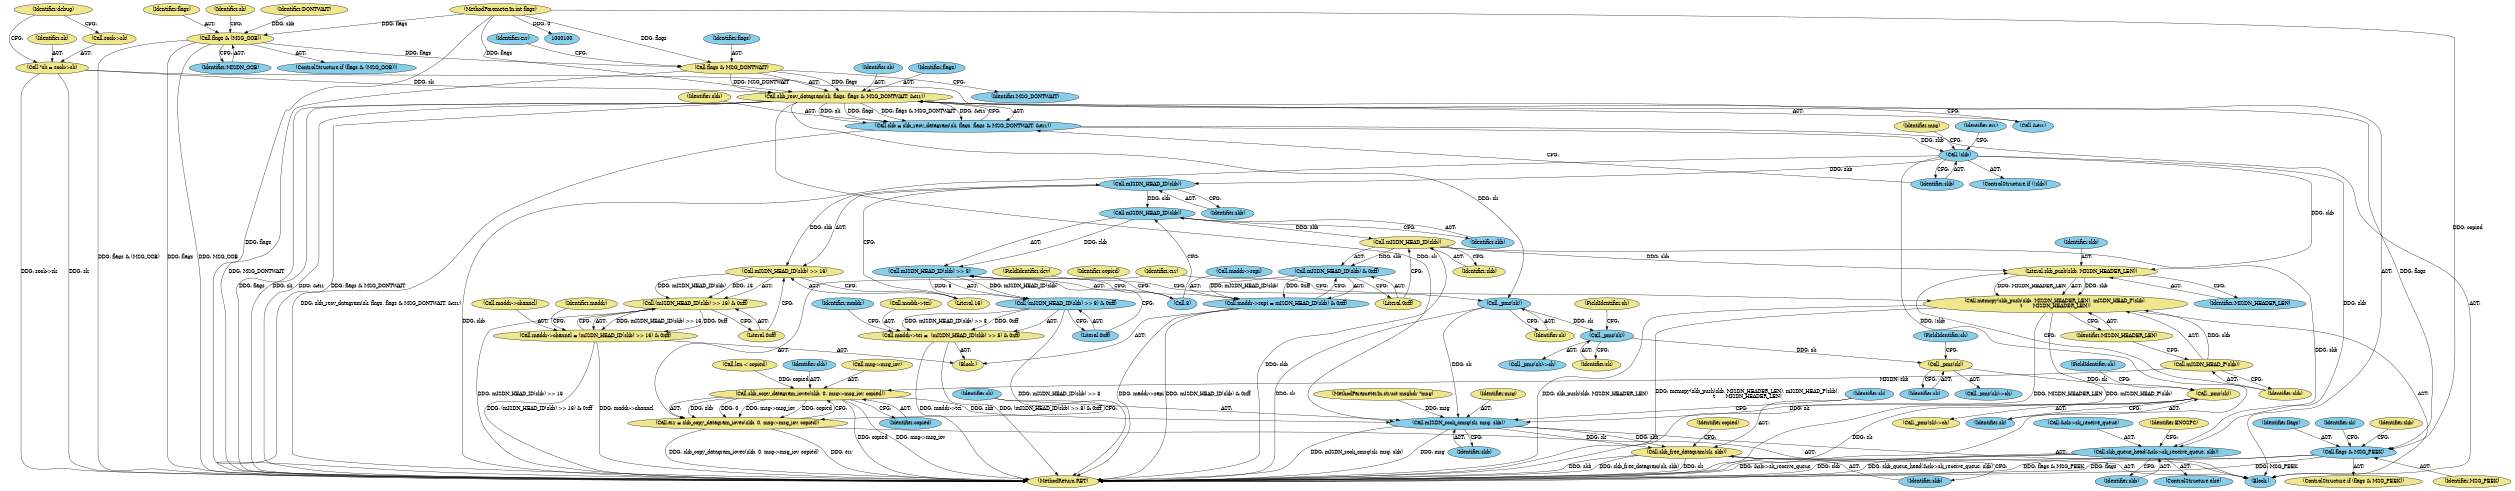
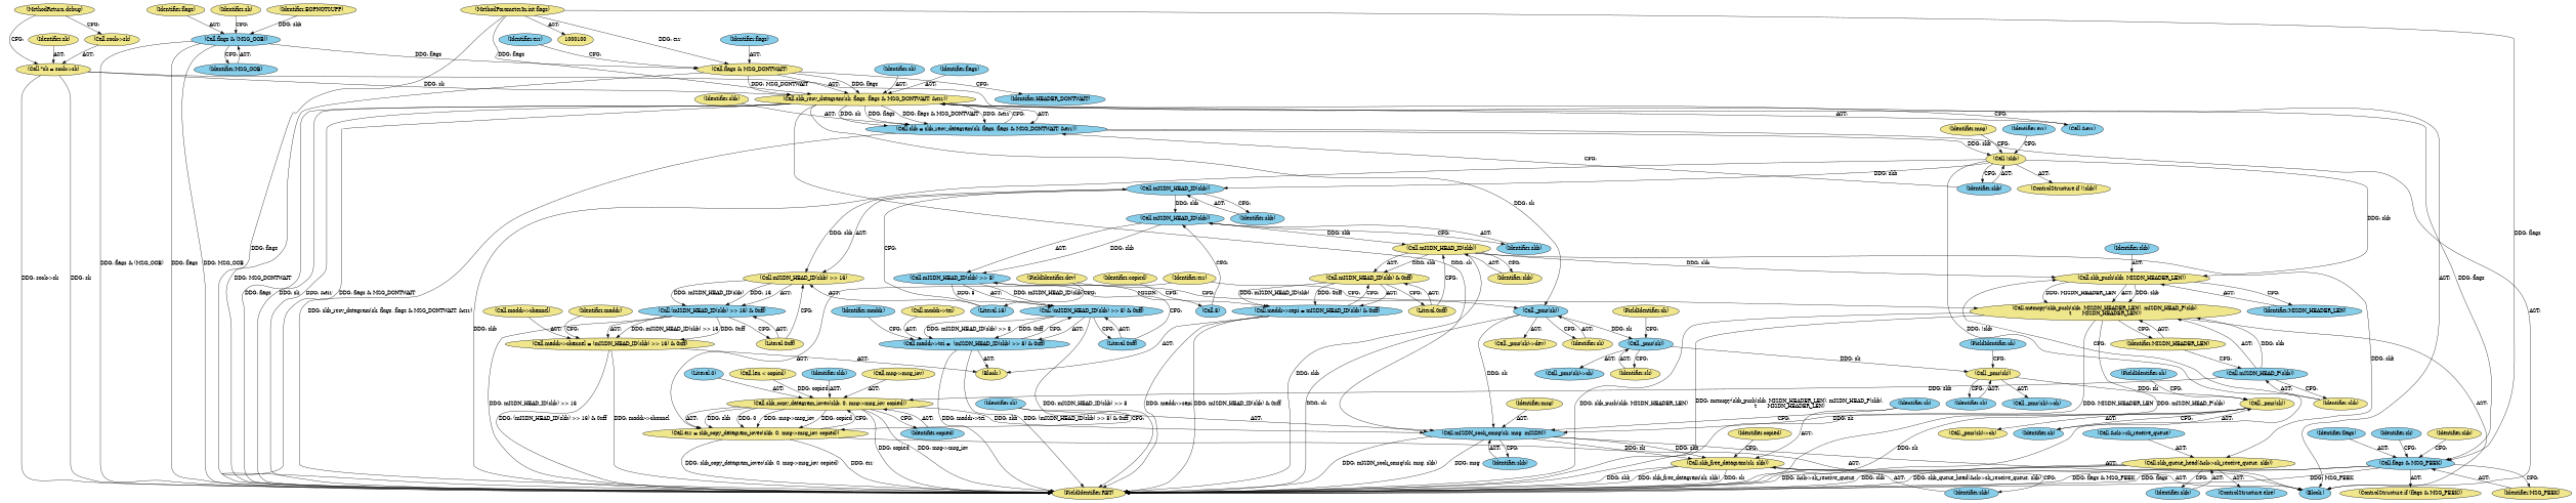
  digraph {
    node [fillcolor=skyblue style=filled]
    n1 [fillcolor=khaki label="(Call,skb_recv_datagram(sk, flags, flags & MSG_DONTWAIT, &err))"]
    n2 [label="(Call,skb = skb_recv_datagram(sk, flags, flags & MSG_DONTWAIT, &err))"]
-   n3 [label="(Call,mISDN_sock_cmsg(sk, msg, skb))"]
+   n3 [label="(Call,mISDN_sock_cmsg(sk, msg, mISDN))"]
    n4 [label="(Call,_pms(sk))"]
    n5 [label="(Call,flags & MSG_PEEK)"]
-   n6 [fillcolor=khaki label="(MethodReturn,RET)"]
+   n6 [fillcolor=khaki label="(FieldIdentifier,RET)"]
    n7 [label="(Call,&err)"]
    n8 [label="(Block,)"]
-   n9 [label="(Call,!skb)"]
+   n9 [fillcolor=khaki label="(Call,!skb)"]
    n10 [fillcolor=khaki label="(Call,skb_free_datagram(sk, skb))"]
    n11 [label="(Identifier,skb)"]
    n12 [label="(Call,_pms(sk))"]
+   n13 [fillcolor=khaki label="(Call,_pms(sk)->dev)"]
    n14 [fillcolor=khaki label="(Identifier,sk)"]
    n15 [fillcolor=khaki label="(Identifier,MSG_PEEK)"]
    n16 [fillcolor=khaki label="(ControlStructure,if (flags & MSG_PEEK))"]
    n17 [fillcolor=khaki label="(Call,*sk = sock->sk)"]
    n18 [fillcolor=khaki label="(Call,sock->sk)"]
    n19 [fillcolor=khaki label="(Call,flags & MSG_DONTWAIT)"]
-   n20 [label="(Identifier,MSG_DONTWAIT)"]
-   n21 [fillcolor=khaki label="(Call,flags & (MSG_OOB))"]
-   n22 [label="(Identifier,MISDN_OOB)"]
-   n23 [label="(ControlStructure,if (flags & (MSG_OOB)))"]
+   n20 [label="(Identifier,HEADER_DONTWAIT)"]
+   n21 [label="(Call,flags & (MSG_OOB))"]
+   n22 [label="(Identifier,MSG_OOB)"]
    n24 [fillcolor=khaki label="(MethodParameterIn,int flags)"]
-   1000100
+   1000100 [fillcolor=khaki]
    n26 [label="(Call,mISDN_HEAD_ID(skb))"]
-   n27 [label="(Call,skb_queue_head(&sk->sk_receive_queue, skb))"]
-   n28 [fillcolor=khaki label="(Literal,skb_push(skb, MISDN_HEADER_LEN))"]
+   n27 [fillcolor=khaki label="(Call,skb_queue_head(&sk->sk_receive_queue, skb))"]
+   n28 [fillcolor=khaki label="(Call,skb_push(skb, MISDN_HEADER_LEN))"]
    n29 [label="(Identifier,skb)"]
-   n30 [label="(ControlStructure,if (!skb))"]
+   n30 [fillcolor=khaki label="(ControlStructure,if (!skb))"]
    n31 [fillcolor=khaki label="(Call,mISDN_HEAD_ID(skb) >> 16)"]
    n32 [label="(Call,mISDN_HEAD_ID(skb))"]
    n33 [label="(Identifier,skb)"]
    n34 [label="(Identifier,skb)"]
    n35 [label="(ControlStructure,else)"]
    n36 [fillcolor=khaki label="(Call,memcpy(skb_push(skb, MISDN_HEADER_LEN), mISDN_HEAD_P(skb),\n\t       MISDN_HEADER_LEN))"]
    n37 [label="(Identifier,MISDN_HEADER_LEN)"]
-   n38 [fillcolor=khaki label="(Call,(mISDN_HEAD_ID(skb) >> 16) & 0xff)"]
-   n39 [fillcolor=khaki label="(Literal,16)"]
+   n38 [label="(Call,(mISDN_HEAD_ID(skb) >> 16) & 0xff)"]
+   n39 [label="(Literal,16)"]
    n40 [label="(Call,mISDN_HEAD_ID(skb) >> 8)"]
    n41 [fillcolor=khaki label="(Call,mISDN_HEAD_ID(skb))"]
    n42 [label="(Identifier,skb)"]
    n43 [fillcolor=khaki label="(Call,maddr->channel = (mISDN_HEAD_ID(skb) >> 16) & 0xff)"]
    n44 [fillcolor=khaki label="(Literal,0xff)"]
    n45 [fillcolor=khaki label="(Block,)"]
    n46 [label="(Call,(mISDN_HEAD_ID(skb) >> 8) & 0xff)"]
    n47 [label="(Call,8)"]
-   n48 [label="(Call,mISDN_HEAD_ID(skb) & 0xff)"]
+   n48 [fillcolor=khaki label="(Call,mISDN_HEAD_ID(skb) & 0xff)"]
    n49 [fillcolor=khaki label="(Identifier,skb)"]
-   n50 [fillcolor=khaki label="(Call,maddr->tei =  (mISDN_HEAD_ID(skb) >> 8) & 0xff)"]
+   n50 [label="(Call,maddr->tei =  (mISDN_HEAD_ID(skb) >> 8) & 0xff)"]
    n51 [label="(Literal,0xff)"]
    n52 [label="(Call,maddr->sapi = mISDN_HEAD_ID(skb) & 0xff)"]
    n53 [fillcolor=khaki label="(Literal,0xff)"]
    n54 [fillcolor=khaki label="(Identifier,MISDN_HEADER_LEN)"]
-   n55 [fillcolor=khaki label="(Call,mISDN_HEAD_P(skb))"]
+   n55 [label="(Call,mISDN_HEAD_P(skb))"]
    n56 [fillcolor=khaki label="(Call,skb_copy_datagram_iovec(skb, 0, msg->msg_iov, copied))"]
    n57 [fillcolor=khaki label="(Identifier,skb)"]
    n58 [fillcolor=khaki label="(Call,err = skb_copy_datagram_iovec(skb, 0, msg->msg_iov, copied))"]
    n59 [label="(Identifier,copied)"]
    n60 [label="(Identifier,skb)"]
    n61 [fillcolor=khaki label="(Call,_pms(sk))"]
    n62 [fillcolor=khaki label="(Identifier,sk)"]
    n63 [label="(Call,_pms(sk)->ch)"]
    n64 [fillcolor=khaki label="(Call,_pms(sk))"]
    n65 [label="(Call,_pms(sk)->ch)"]
    n66 [label="(Identifier,sk)"]
    n67 [fillcolor=khaki label="(Call,_pms(sk)->ch)"]
    n68 [label="(Identifier,sk)"]
    n69 [label="(FieldIdentifier,ch)"]
    n70 [label="(Call,&sk->sk_receive_queue)"]
    n71 [label="(Identifier,skb)"]
    n72 [label="(Identifier,sk)"]
-   n73 [label="(Call,maddr->sapi)"]
    n74 [fillcolor=khaki label="(Identifier,sk)"]
    n75 [fillcolor=khaki label="(Identifier,msg)"]
    n76 [fillcolor=khaki label="(Identifier,skb)"]
+   n77 [label="(Literal,0)"]
    n78 [label="(Identifier,flags)"]
    n79 [label="(Identifier,sk)"]
-   n80 [fillcolor=khaki label="(Identifier,debug)"]
+   n80 [fillcolor=khaki label="(MethodReturn,debug)"]
    n81 [fillcolor=khaki label="(Identifier,msg)"]
    n82 [label="(Identifier,maddr)"]
    n83 [fillcolor=khaki label="(FieldIdentifier,ch)"]
    n84 [fillcolor=khaki label="(Call,len < copied)"]
    n85 [fillcolor=khaki label="(Identifier,flags)"]
    n86 [label="(Identifier,skb)"]
    n87 [fillcolor=khaki label="(Call,maddr->tei)"]
    n88 [fillcolor=khaki label="(Call,maddr->channel)"]
    n89 [fillcolor=khaki label="(Identifier,err)"]
    n90 [label="(Identifier,err)"]
    n91 [fillcolor=khaki label="(Identifier,copied)"]
    n92 [fillcolor=khaki label="(Identifier,sk)"]
    n93 [fillcolor=khaki label="(FieldIdentifier,dev)"]
    n94 [label="(Identifier,sk)"]
    n95 [fillcolor=khaki label="(Identifier,maddr)"]
    n96 [label="(Identifier,sk)"]
    n97 [label="(Identifier,flags)"]
-   n98 [fillcolor=khaki label="(Identifier,DONTWAIT)"]
+   n98 [fillcolor=khaki label="(Identifier,EOPNOTSUPP)"]
    n99 [label="(Identifier,flags)"]
    n100 [fillcolor=khaki label="(Identifier,copied)"]
    n101 [label="(FieldIdentifier,ch)"]
    n102 [fillcolor=khaki label="(Identifier,skb)"]
    n103 [fillcolor=khaki label="(Call,msg->msg_iov)"]
-   n104 [fillcolor=khaki label="(MethodParameterIn,struct msghdr *msg)"]
    n105 [label="(Identifier,err)"]
-   n106 [fillcolor=khaki label="(Identifier,ENOSPC)"]
    n1 -> n2 [label="AST: "]
    n1 -> n2 [label="DDG: sk"]
    n1 -> n2 [label="DDG: flags"]
    n1 -> n2 [label="DDG: flags & MSG_DONTWAIT"]
    n1 -> n2 [label="DDG: &err"]
    n1 -> n3 [label="DDG: sk"]
    n1 -> n4 [label="DDG: sk"]
    n1 -> n5 [label="DDG: flags"]
    n1 -> n6 [label="DDG: flags & MSG_DONTWAIT"]
    n1 -> n6 [label="DDG: flags"]
    n1 -> n6 [label="DDG: sk"]
    n1 -> n6 [label="DDG: &err"]
    n1 -> n7 [label="CFG: "]
    n2 -> n1 [label="CFG: "]
    n2 -> n6 [label="DDG: skb_recv_datagram(sk, flags, flags & MSG_DONTWAIT, &err)"]
    n2 -> n8 [label="AST: "]
    n2 -> n9 [label="DDG: skb"]
    n3 -> n6 [label="DDG: mISDN_sock_cmsg(sk, msg, skb)"]
    n3 -> n6 [label="DDG: msg"]
    n3 -> n8 [label="AST: "]
    n3 -> n10 [label="DDG: sk"]
    n3 -> n10 [label="DDG: skb"]
    n3 -> n11 [label="CFG: "]
    n4 -> n3 [label="DDG: sk"]
    n4 -> n6 [label="DDG: sk"]
    n4 -> n12 [label="DDG: sk"]
+   n4 -> n13 [label="AST: "]
    n4 -> n14 [label="CFG: "]
    n5 -> n6 [label="DDG: flags & MSG_PEEK"]
    n5 -> n6 [label="DDG: flags"]
    n5 -> n6 [label="DDG: MSG_PEEK"]
+   n5 -> n15 [label="CFG: "]
    n5 -> n16 [label="AST: "]
    n7 -> n1 [label="AST: "]
    n9 -> n6 [label="DDG: skb"]
    n9 -> n6 [label="DDG: !skb"]
    n9 -> n26 [label="DDG: skb"]
-   n9 -> n27 [label="DDG: skb"]
    n9 -> n28 [label="DDG: skb"]
    n9 -> n29 [label="CFG: "]
    n9 -> n30 [label="AST: "]
    n10 -> n6 [label="DDG: skb"]
    n10 -> n6 [label="DDG: skb_free_datagram(sk, skb)"]
    n10 -> n6 [label="DDG: sk"]
    n10 -> n8 [label="AST: "]
    n10 -> n60 [label="CFG: "]
    n11 -> n3 [label="AST: "]
    n12 -> n61 [label="DDG: sk"]
    n12 -> n62 [label="CFG: "]
    n12 -> n63 [label="AST: "]
    n14 -> n4 [label="AST: "]
    n15 -> n5 [label="AST: "]
    n17 -> n1 [label="DDG: sk"]
    n17 -> n6 [label="DDG: sk"]
    n17 -> n6 [label="DDG: sock->sk"]
    n17 -> n8 [label="AST: "]
    n18 -> n17 [label="AST: "]
    n19 -> n1 [label="AST: "]
    n19 -> n1 [label="DDG: flags"]
    n19 -> n1 [label="DDG: MSG_DONTWAIT"]
    n19 -> n6 [label="DDG: MSG_DONTWAIT"]
    n19 -> n20 [label="CFG: "]
    n21 -> n6 [label="DDG: MSG_OOB"]
    n21 -> n6 [label="DDG: flags & (MSG_OOB)"]
    n21 -> n6 [label="DDG: flags"]
    n21 -> n19 [label="DDG: flags"]
    n21 -> n22 [label="CFG: "]
-   n21 -> n23 [label="AST: "]
    n22 -> n21 [label="AST: "]
    n24 -> n1 [label="DDG: flags"]
-   n24 -> n5 [label="DDG: copied"]
+   n24 -> n5 [label="DDG: flags"]
    n24 -> n6 [label="DDG: flags"]
-   n24 -> n19 [label="DDG: flags"]
-   n24 -> n21 [label="DDG: flags"]
-   n24 -> 1000100 [label="DDG: 0"]
+   n24 -> n19 [label="DDG: err"]
+   n24 -> 1000100 [label="AST: "]
    n26 -> n31 [label="AST: "]
    n26 -> n31 [label="DDG: skb"]
    n26 -> n32 [label="DDG: skb"]
    n26 -> n33 [label="CFG: "]
    n27 -> n6 [label="DDG: &sk->sk_receive_queue"]
    n27 -> n6 [label="DDG: skb"]
    n27 -> n6 [label="DDG: skb_queue_head(&sk->sk_receive_queue, skb)"]
    n27 -> n34 [label="CFG: "]
    n27 -> n35 [label="AST: "]
    n28 -> n36 [label="AST: "]
    n28 -> n36 [label="DDG: skb"]
    n28 -> n36 [label="DDG: MISDN_HEADER_LEN"]
    n28 -> n37 [label="CFG: "]
    n29 -> n2 [label="CFG: "]
    n29 -> n9 [label="AST: "]
    n31 -> n38 [label="AST: "]
    n31 -> n38 [label="DDG: mISDN_HEAD_ID(skb)"]
    n31 -> n38 [label="DDG: 16"]
-   n31 -> n39 [label="CFG: "]
+   n93 -> n39 [label="CFG: "]
    n32 -> n40 [label="AST: "]
    n32 -> n40 [label="DDG: skb"]
    n32 -> n41 [label="DDG: skb"]
    n32 -> n42 [label="CFG: "]
    n33 -> n26 [label="AST: "]
    n34 -> n27 [label="AST: "]
    n36 -> n6 [label="DDG: skb_push(skb, MISDN_HEADER_LEN)"]
    n36 -> n6 [label="DDG: memcpy(skb_push(skb, MISDN_HEADER_LEN), mISDN_HEAD_P(skb),\n\t       MISDN_HEADER_LEN)"]
    n36 -> n6 [label="DDG: MISDN_HEADER_LEN"]
    n36 -> n6 [label="DDG: mISDN_HEAD_P(skb)"]
    n36 -> n8 [label="AST: "]
    n36 -> n54 [label="CFG: "]
    n37 -> n28 [label="AST: "]
    n38 -> n6 [label="DDG: mISDN_HEAD_ID(skb) >> 16"]
    n38 -> n43 [label="AST: "]
    n38 -> n43 [label="DDG: mISDN_HEAD_ID(skb) >> 16"]
    n38 -> n43 [label="DDG: 0xff"]
    n38 -> n44 [label="CFG: "]
    n39 -> n26 [label="CFG: "]
    n39 -> n31 [label="AST: "]
    n40 -> n46 [label="AST: "]
    n40 -> n46 [label="DDG: mISDN_HEAD_ID(skb)"]
    n40 -> n46 [label="DDG: 8"]
-   n40 -> n47 [label="CFG: "]
+   n40 -> n47 [label="MISDN: "]
    n41 -> n6 [label="DDG: skb"]
    n41 -> n27 [label="DDG: skb"]
    n41 -> n28 [label="DDG: skb"]
    n41 -> n48 [label="AST: "]
    n41 -> n48 [label="DDG: skb"]
    n41 -> n49 [label="CFG: "]
    n42 -> n32 [label="AST: "]
    n43 -> n6 [label="DDG: (mISDN_HEAD_ID(skb) >> 16) & 0xff"]
    n43 -> n6 [label="DDG: maddr->channel"]
-   n43 -> n38 [label="CFG: "]
    n43 -> n45 [label="AST: "]
    n44 -> n31 [label="CFG: "]
    n44 -> n38 [label="AST: "]
    n46 -> n6 [label="DDG: mISDN_HEAD_ID(skb) >> 8"]
    n46 -> n50 [label="AST: "]
    n46 -> n50 [label="DDG: mISDN_HEAD_ID(skb) >> 8"]
    n46 -> n50 [label="DDG: 0xff"]
    n46 -> n51 [label="CFG: "]
    n47 -> n32 [label="CFG: "]
-   n47 -> n40 [label="AST: "]
    n48 -> n52 [label="AST: "]
    n48 -> n52 [label="DDG: mISDN_HEAD_ID(skb)"]
    n48 -> n52 [label="DDG: 0xff"]
    n48 -> n53 [label="CFG: "]
    n49 -> n41 [label="AST: "]
    n50 -> n6 [label="DDG: maddr->tei"]
    n50 -> n6 [label="DDG: (mISDN_HEAD_ID(skb) >> 8) & 0xff"]
    n50 -> n45 [label="AST: "]
+   n50 -> n46 [label="CFG: "]
    n51 -> n40 [label="CFG: "]
    n51 -> n46 [label="AST: "]
    n52 -> n6 [label="DDG: mISDN_HEAD_ID(skb) & 0xff"]
    n52 -> n6 [label="DDG: maddr->sapi"]
    n52 -> n45 [label="AST: "]
    n52 -> n48 [label="CFG: "]
    n53 -> n41 [label="CFG: "]
    n53 -> n48 [label="AST: "]
    n54 -> n36 [label="AST: "]
    n54 -> n55 [label="CFG: "]
    n55 -> n36 [label="AST: "]
    n55 -> n36 [label="DDG: skb"]
-   n55 -> n56 [label="MISDN: skb"]
+   n55 -> n56 [label="DDG: skb"]
    n55 -> n57 [label="CFG: "]
    n56 -> n3 [label="DDG: skb"]
    n56 -> n6 [label="DDG: copied"]
    n56 -> n6 [label="DDG: msg->msg_iov"]
    n56 -> n58 [label="AST: "]
    n56 -> n58 [label="DDG: skb"]
    n56 -> n58 [label="DDG: 0"]
    n56 -> n58 [label="DDG: msg->msg_iov"]
    n56 -> n58 [label="DDG: copied"]
    n56 -> n59 [label="CFG: "]
    n57 -> n28 [label="CFG: "]
    n57 -> n55 [label="AST: "]
    n58 -> n6 [label="DDG: skb_copy_datagram_iovec(skb, 0, msg->msg_iov, copied)"]
    n58 -> n6 [label="DDG: err"]
    n58 -> n8 [label="AST: "]
    n58 -> n56 [label="CFG: "]
    n59 -> n56 [label="AST: "]
    n60 -> n10 [label="AST: "]
    n61 -> n64 [label="DDG: sk"]
    n61 -> n65 [label="AST: "]
    n61 -> n66 [label="CFG: "]
    n62 -> n12 [label="AST: "]
    n64 -> n3 [label="DDG: sk"]
    n64 -> n6 [label="DDG: sk"]
    n64 -> n67 [label="AST: "]
    n64 -> n68 [label="CFG: "]
    n66 -> n61 [label="AST: "]
    n68 -> n64 [label="AST: "]
    n69 -> n61 [label="CFG: "]
    n70 -> n27 [label="AST: "]
    n71 -> n28 [label="AST: "]
    n72 -> n3 [label="AST: "]
    n72 -> n58 [label="CFG: "]
-   n73 -> n52 [label="AST: "]
    n74 -> n17 [label="AST: "]
    n75 -> n9 [label="CFG: "]
    n76 -> n2 [label="AST: "]
+   n77 -> n56 [label="AST: "]
    n78 -> n5 [label="AST: "]
    n79 -> n3 [label="CFG: "]
    n79 -> n10 [label="AST: "]
    n80 -> n17 [label="CFG: "]
    n80 -> n18 [label="CFG: "]
    n81 -> n3 [label="AST: "]
    n82 -> n50 [label="CFG: "]
    n83 -> n12 [label="CFG: "]
    n84 -> n56 [label="DDG: copied"]
    n85 -> n21 [label="AST: "]
    n86 -> n56 [label="AST: "]
    n87 -> n50 [label="AST: "]
    n88 -> n43 [label="AST: "]
    n89 -> n36 [label="CFG: "]
    n89 -> n58 [label="AST: "]
    n90 -> n9 [label="CFG: "]
    n91 -> n10 [label="CFG: "]
    n92 -> n21 [label="CFG: "]
    n93 -> n4 [label="CFG: "]
    n94 -> n5 [label="CFG: "]
    n95 -> n43 [label="CFG: "]
    n96 -> n1 [label="AST: "]
    n97 -> n1 [label="AST: "]
    n98 -> n21 [label="DDG: skb"]
    n99 -> n19 [label="AST: "]
    n100 -> n52 [label="CFG: "]
    n101 -> n64 [label="CFG: "]
    n102 -> n5 [label="CFG: "]
    n103 -> n56 [label="AST: "]
-   n104 -> n3 [label="DDG: msg"]
    n105 -> n19 [label="CFG: "]
-   n106 -> n27 [label="CFG: "]
  }
